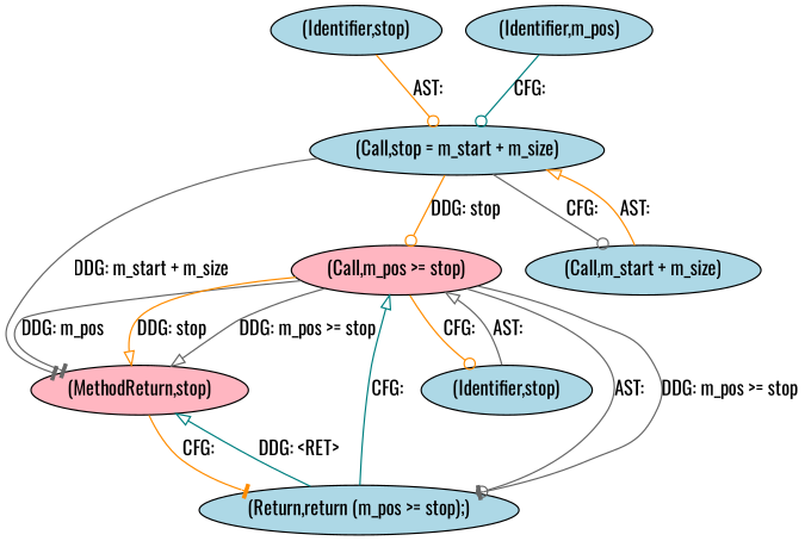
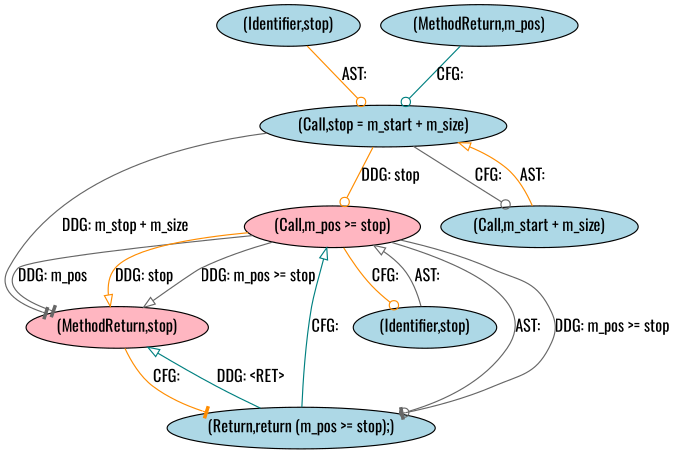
  digraph {
    fontname=Oswald
    node [fillcolor=lightblue fontname=Oswald style=filled]
    edge [arrowhead=odot color=gray40 fontname=Oswald]
    n1 [label="(Call,stop = m_start + m_size)"]
    n2 [fillcolor=lightpink label="(Call,m_pos >= stop)"]
    n3 [fillcolor=lightpink label="(MethodReturn,stop)"]
    n4 [label="(Call,m_start + m_size)"]
    n5 [label="(Return,return (m_pos >= stop);)"]
    n6 [label="(Identifier,stop)"]
    n7 [label="(Identifier,stop)"]
-   n8 [label="(Identifier,m_pos)"]
+   n8 [label="(MethodReturn,m_pos)"]
    n1 -> n2 [color=darkorange label="DDG: stop"]
-   n1 -> n3 [arrowhead=tee label="DDG: m_start + m_size"]
+   n1 -> n3 [arrowhead=tee label="DDG: m_stop + m_size"]
    n1 -> n4 [label="CFG: "]
    n2 -> n3 [arrowhead=tee label="DDG: m_pos"]
    n2 -> n3 [arrowhead=onormal color=darkorange label="DDG: stop"]
    n2 -> n3 [arrowhead=onormal label="DDG: m_pos >= stop"]
    n2 -> n5 [label="AST: "]
    n2 -> n5 [arrowhead=tee label="DDG: m_pos >= stop"]
    n2 -> n6 [color=darkorange label="CFG: "]
    n3 -> n5 [arrowhead=tee color=darkorange label="CFG: "]
    n4 -> n1 [arrowhead=onormal color=darkorange label="AST: "]
    n5 -> n2 [arrowhead=onormal color=teal label="CFG: "]
    n5 -> n3 [arrowhead=onormal color=teal label="DDG: <RET>"]
    n6 -> n2 [arrowhead=onormal label="AST: "]
    n7 -> n1 [color=darkorange label="AST: "]
    n8 -> n1 [color=teal label="CFG: "]
  }
